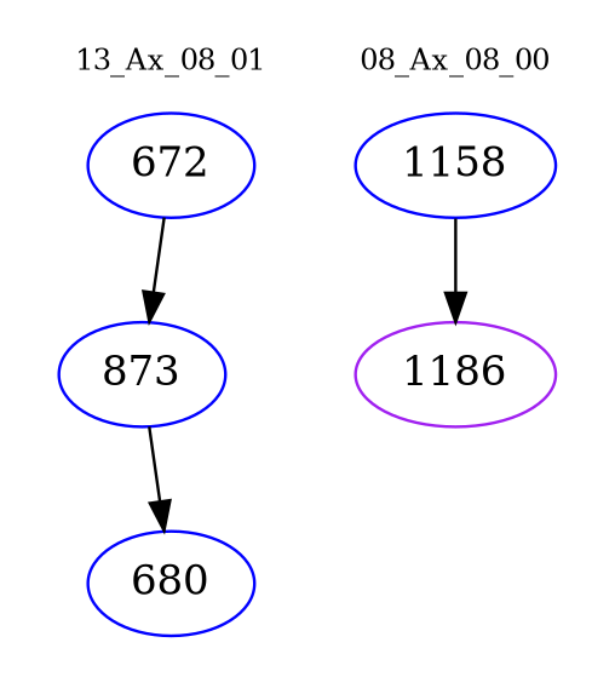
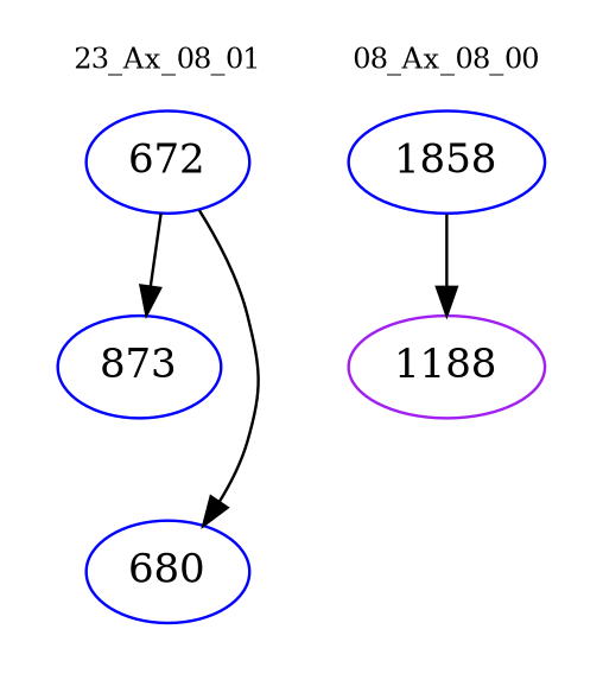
  digraph {
    node [color=blue]
    edge [color=black]
    n1 [label=672]
    n2 [label=873]
    n3 [label=680]
-   n4 [label=1158]
-   n5 [color=purple label=1186]
+   n4 [label=1858]
+   n5 [color=purple label=1188]
    subgraph cluster_1 {
      color=white
      fontsize=10
-     label="13_Ax_08_01"
+     label="23_Ax_08_01"
      n1
      n2
      n3
    }
    subgraph cluster_2 {
      color=white
      fontsize=10
      label="08_Ax_08_00"
      n4
      n5
    }
    n1 -> n2
-   n2 -> n3
+   n1 -> n3
    n4 -> n5
  }
